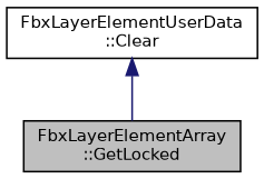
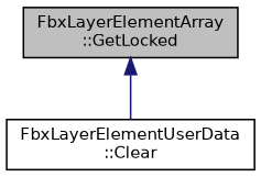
  digraph {
    rankdir=TB
    node [color=black fontname=Helvetica fontsize=10 shape=record style=filled]
    n1 [fillcolor=grey75 fontcolor=black height=0.2 label="FbxLayerElementArray\l::GetLocked" width=0.4]
    n2 [fillcolor=white height=0.2 label="FbxLayerElementUserData\l::Clear" width=0.4]
-   n2 -> n1 [color=midnightblue dir=back fontname=Helvetica fontsize=10 labelfontname=Helvetica labelfontsize=10 style=solid]
+   n1 -> n2 [color=midnightblue dir=back fontname=Helvetica fontsize=10 labelfontname=Helvetica labelfontsize=10 style=solid]
  }
